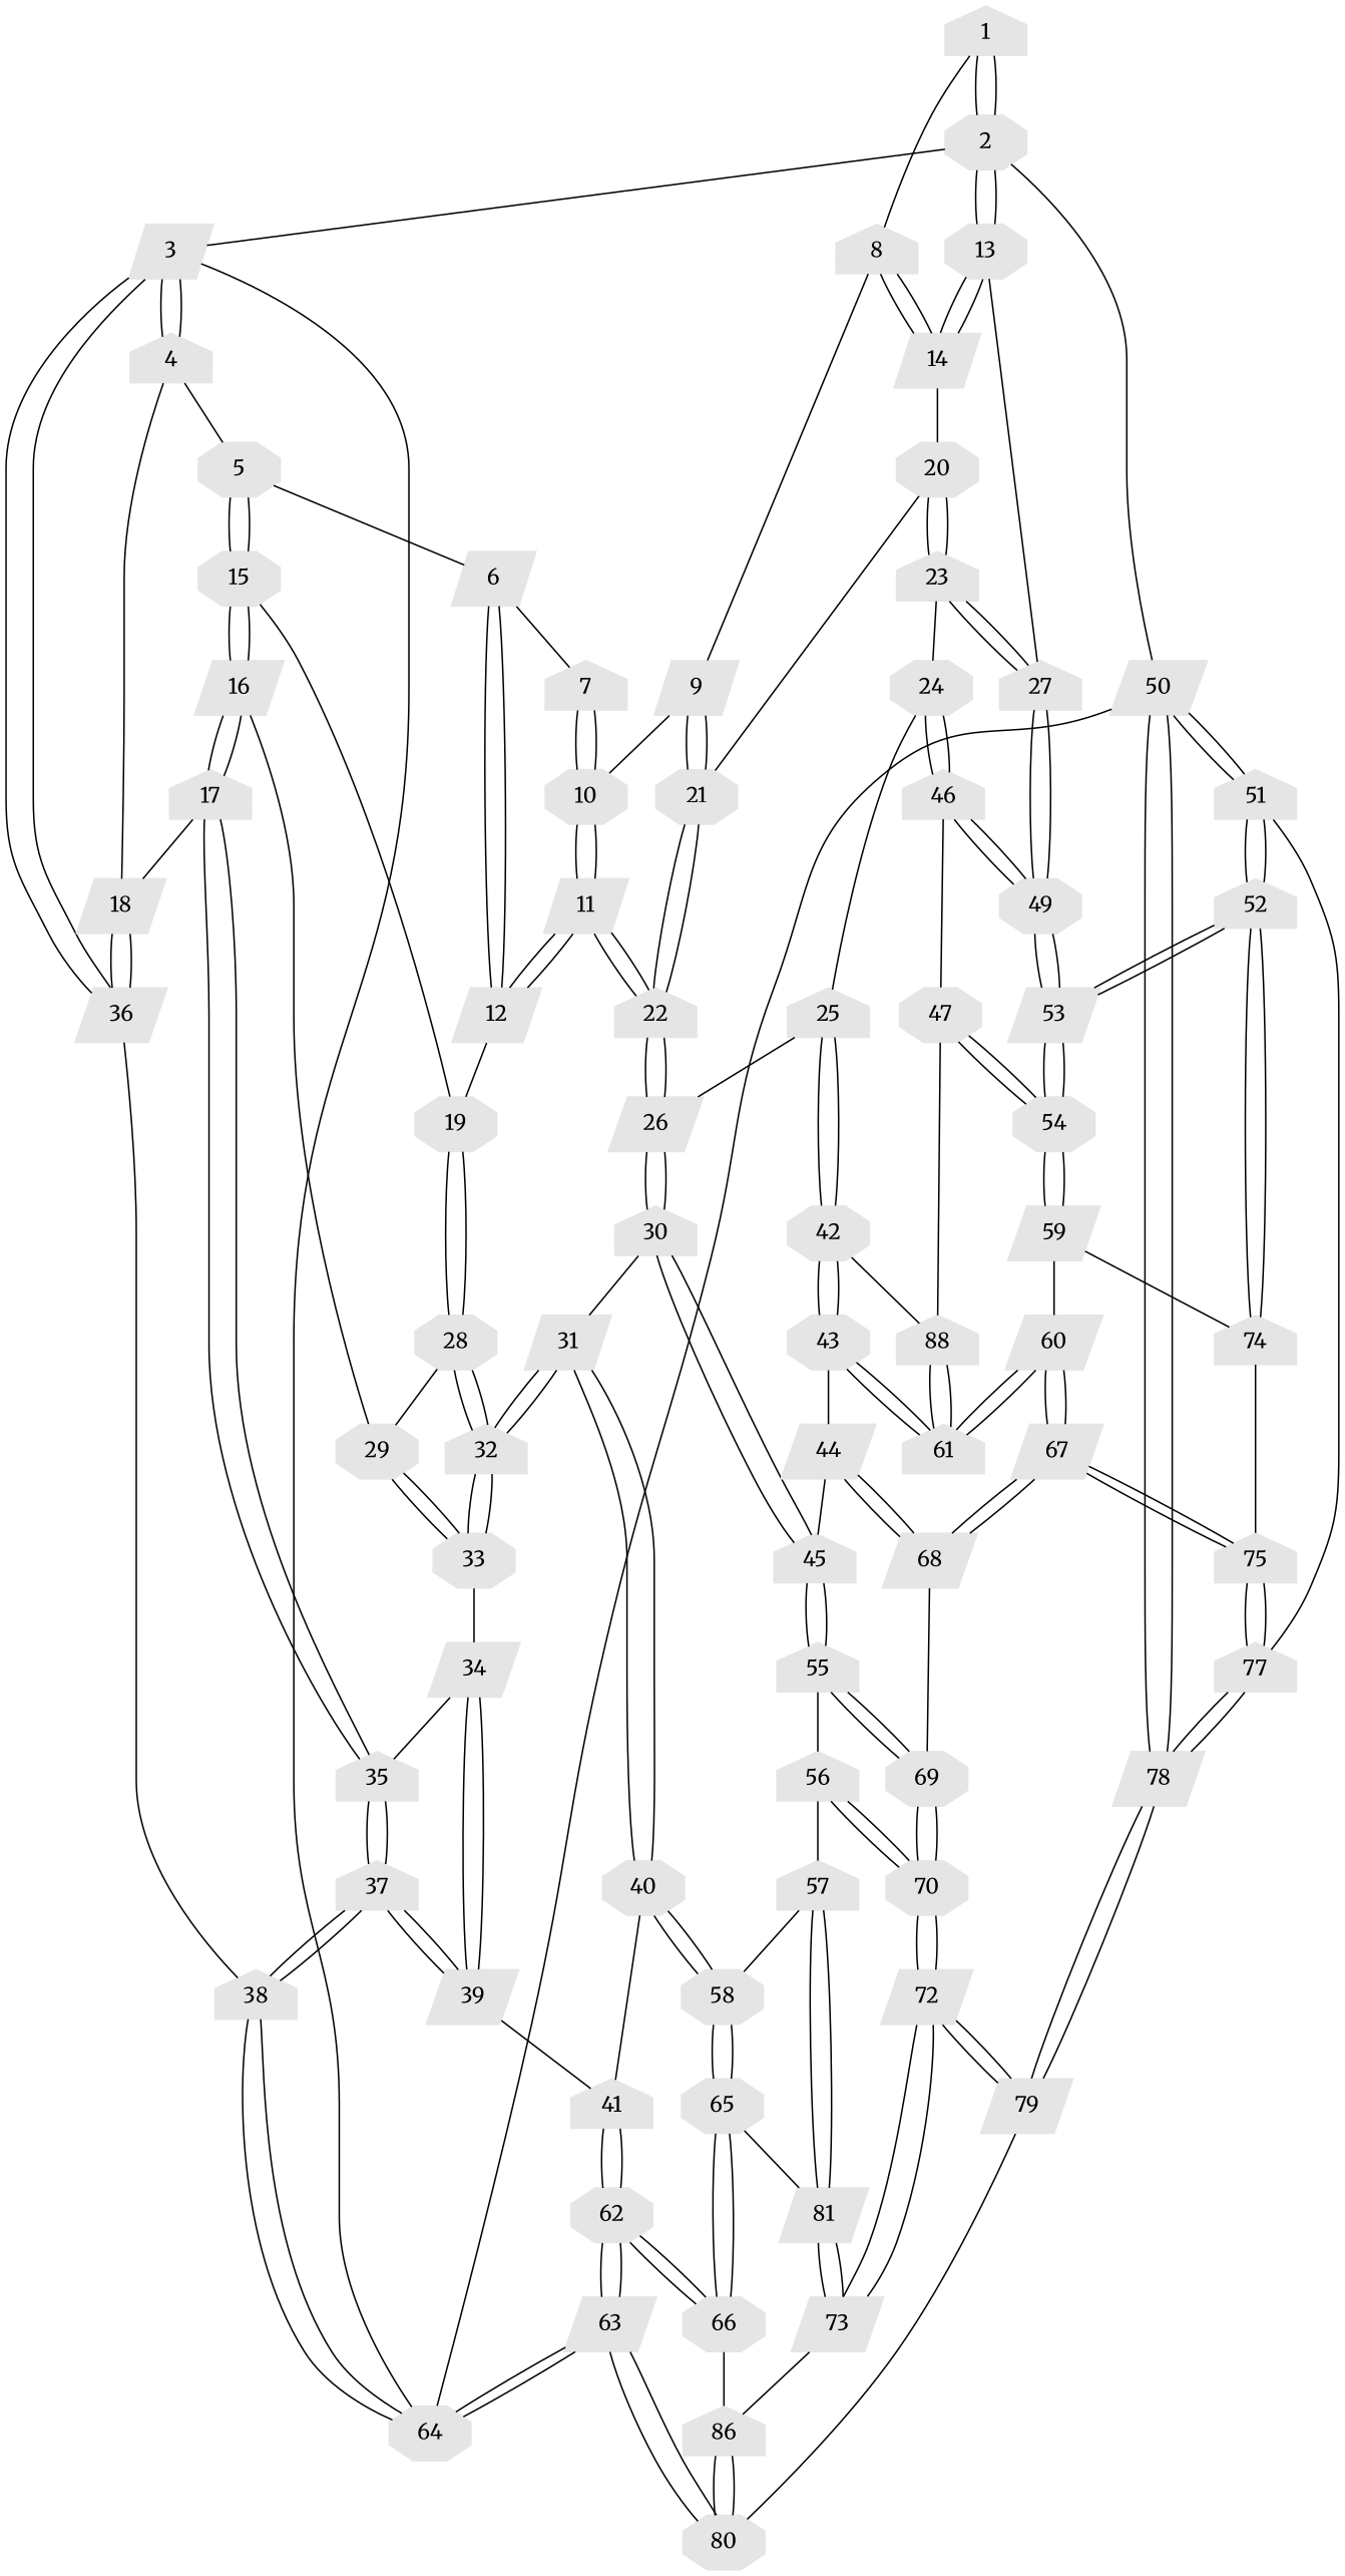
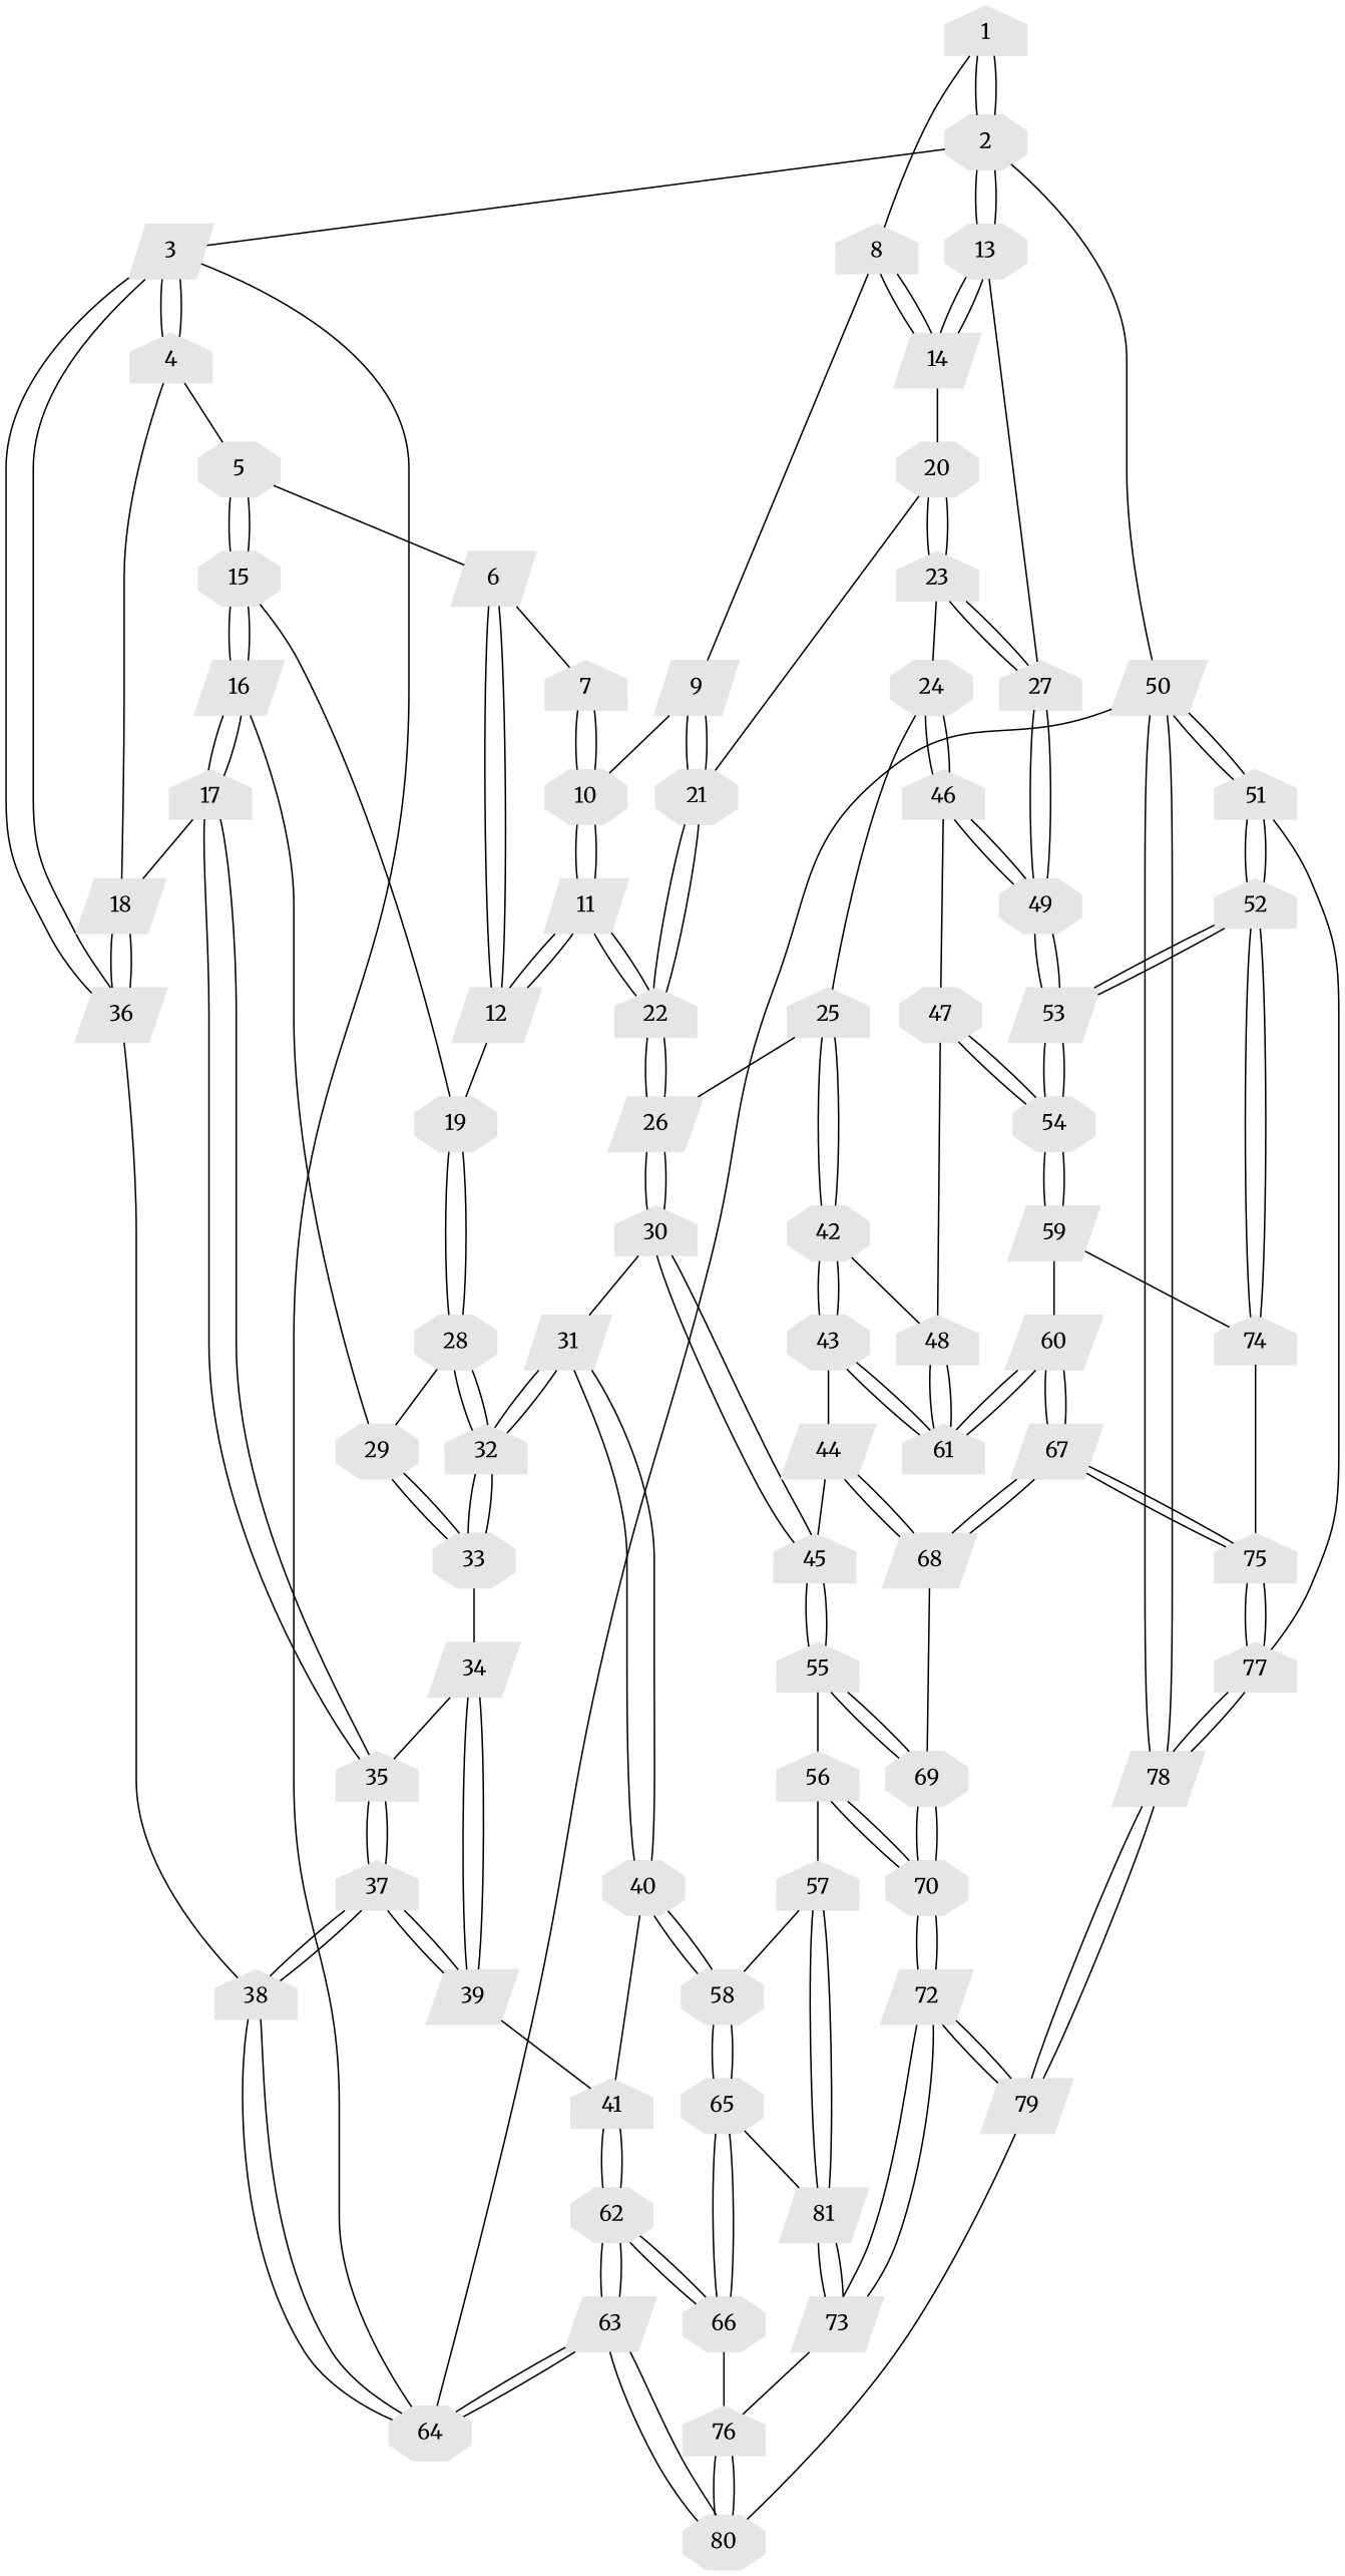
  graph {
    fontname=Merriweather
    node [color=gray90 fontname=Merriweather shape=house style=filled]
    edge [fontname=Merriweather]
    2 [shape=octagon]
    1
    8
    3 [shape=parallelogram]
    13 [shape=octagon]
    50 [shape=parallelogram]
    9 [shape=parallelogram]
    14 [shape=parallelogram]
    4
    36 [shape=parallelogram]
    64 [shape=octagon]
    27
    51
    78 [shape=parallelogram]
    5 [shape=octagon]
    18 [shape=parallelogram]
    38
    6 [shape=parallelogram]
    15 [shape=octagon]
    7
    12 [shape=parallelogram]
    19 [shape=octagon]
    16 [shape=parallelogram]
    10 [shape=octagon]
    11 [shape=parallelogram]
    21 [shape=octagon]
    20 [shape=octagon]
    22
    26 [shape=parallelogram]
    28 [shape=octagon]
    49 [shape=octagon]
    23
    17
    29 [shape=octagon]
    35
    33 [shape=octagon]
    37
    32
    24 [shape=octagon]
    30
    25
    46
    42 [shape=octagon]
    47 [shape=octagon]
    43 [shape=octagon]
-   48 [label=88]
+   48
    31 [shape=parallelogram]
    45
    53 [shape=parallelogram]
    34 [shape=parallelogram]
    40 [shape=octagon]
    55
    41
    58 [shape=octagon]
    39 [shape=parallelogram]
    62 [shape=octagon]
    65 [shape=octagon]
    63 [shape=parallelogram]
    66 [shape=octagon]
    44 [shape=parallelogram]
    61
    68 [shape=parallelogram]
    69 [shape=octagon]
    56
    54 [shape=octagon]
    59 [shape=parallelogram]
    52
    77
    79 [shape=parallelogram]
    74
    75
    60 [shape=parallelogram]
    57
    70 [shape=octagon]
    n75 [label=81 shape=parallelogram]
    72 [shape=parallelogram]
    73 [shape=parallelogram]
    67 [shape=parallelogram]
    80 [shape=octagon]
-   76 [label=86]
+   76
    2 -- 3
    2 -- 13
    2 -- 13
    2 -- 50
    1 -- 2
    1 -- 2
    1 -- 8
    8 -- 9
    8 -- 14
    8 -- 14
    3 -- 4
    3 -- 4
    3 -- 36
    3 -- 36
    3 -- 64
    13 -- 14
    13 -- 14
    13 -- 27
    50 -- 64
    50 -- 51
    50 -- 51
    50 -- 78
    50 -- 78
    9 -- 10
    9 -- 21
    9 -- 21
    14 -- 20
    4 -- 5
    4 -- 18
    36 -- 38
    27 -- 49
    27 -- 49
    51 -- 52
    51 -- 52
    51 -- 77
    78 -- 79
    78 -- 79
    5 -- 6
    5 -- 15
    5 -- 15
    18 -- 36
    18 -- 36
    38 -- 64
    38 -- 64
    6 -- 7
    6 -- 12
    6 -- 12
    15 -- 19
    15 -- 16
    15 -- 16
    7 -- 10
    7 -- 10
    12 -- 19
    19 -- 28
    19 -- 28
    16 -- 17
    16 -- 17
    16 -- 29
    10 -- 11
    10 -- 11
    11 -- 12
    11 -- 12
    11 -- 22
    11 -- 22
    21 -- 22
    21 -- 22
    20 -- 21
    20 -- 23
    20 -- 23
    22 -- 26
    22 -- 26
    26 -- 30
    26 -- 30
    28 -- 29
    28 -- 32
    28 -- 32
    49 -- 53
    49 -- 53
    23 -- 27
    23 -- 27
    23 -- 24
    17 -- 18
    17 -- 35
    17 -- 35
    29 -- 33
    29 -- 33
    35 -- 37
    35 -- 37
    33 -- 34
    37 -- 38
    37 -- 38
    37 -- 39
    37 -- 39
    32 -- 33
    32 -- 33
    24 -- 25
    24 -- 46
    24 -- 46
    30 -- 31
    30 -- 45
    30 -- 45
    25 -- 26
    25 -- 42
    25 -- 42
    46 -- 49
    46 -- 49
    46 -- 47
    42 -- 43
    42 -- 43
    42 -- 48
    47 -- 48
    47 -- 54
    47 -- 54
    43 -- 44
    43 -- 61
    43 -- 61
    48 -- 61
    48 -- 61
    31 -- 32
    31 -- 32
    31 -- 40
    31 -- 40
    45 -- 55
    45 -- 55
    53 -- 54
    53 -- 54
    34 -- 35
    34 -- 39
    34 -- 39
    40 -- 41
    40 -- 58
    40 -- 58
    55 -- 69
    55 -- 69
    55 -- 56
    41 -- 62
    41 -- 62
    58 -- 65
    58 -- 65
    39 -- 41
    62 -- 63
    62 -- 63
    62 -- 66
    62 -- 66
    65 -- 66
    65 -- 66
    65 -- n75
    63 -- 64
    63 -- 64
    63 -- 80
    63 -- 80
    66 -- 76
    44 -- 45
    44 -- 68
    44 -- 68
    68 -- 69
    69 -- 70
    69 -- 70
    56 -- 57
    56 -- 70
    56 -- 70
    54 -- 59
    54 -- 59
    59 -- 74
    59 -- 60
    52 -- 53
    52 -- 53
    52 -- 74
    52 -- 74
    77 -- 78
    77 -- 78
    79 -- 80
    74 -- 75
    75 -- 77
    75 -- 77
    60 -- 61
    60 -- 61
    60 -- 67
    60 -- 67
    57 -- 58
    57 -- n75
    57 -- n75
    70 -- 72
    70 -- 72
    n75 -- 73
    n75 -- 73
    72 -- 79
    72 -- 79
    72 -- 73
    72 -- 73
    73 -- 76
    67 -- 68
    67 -- 68
    67 -- 75
    67 -- 75
    76 -- 80
    76 -- 80
  }
